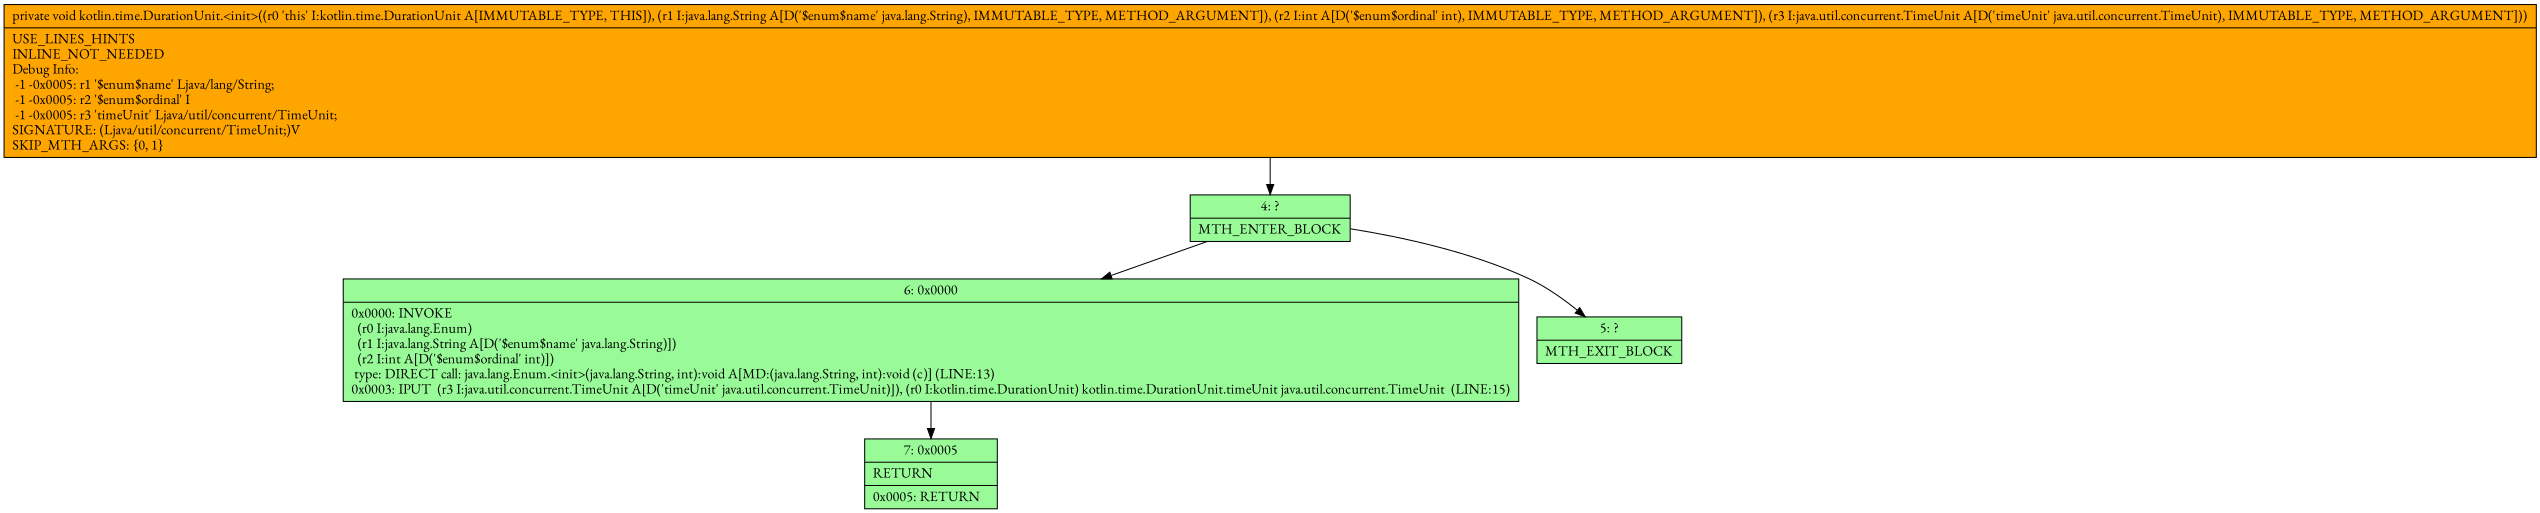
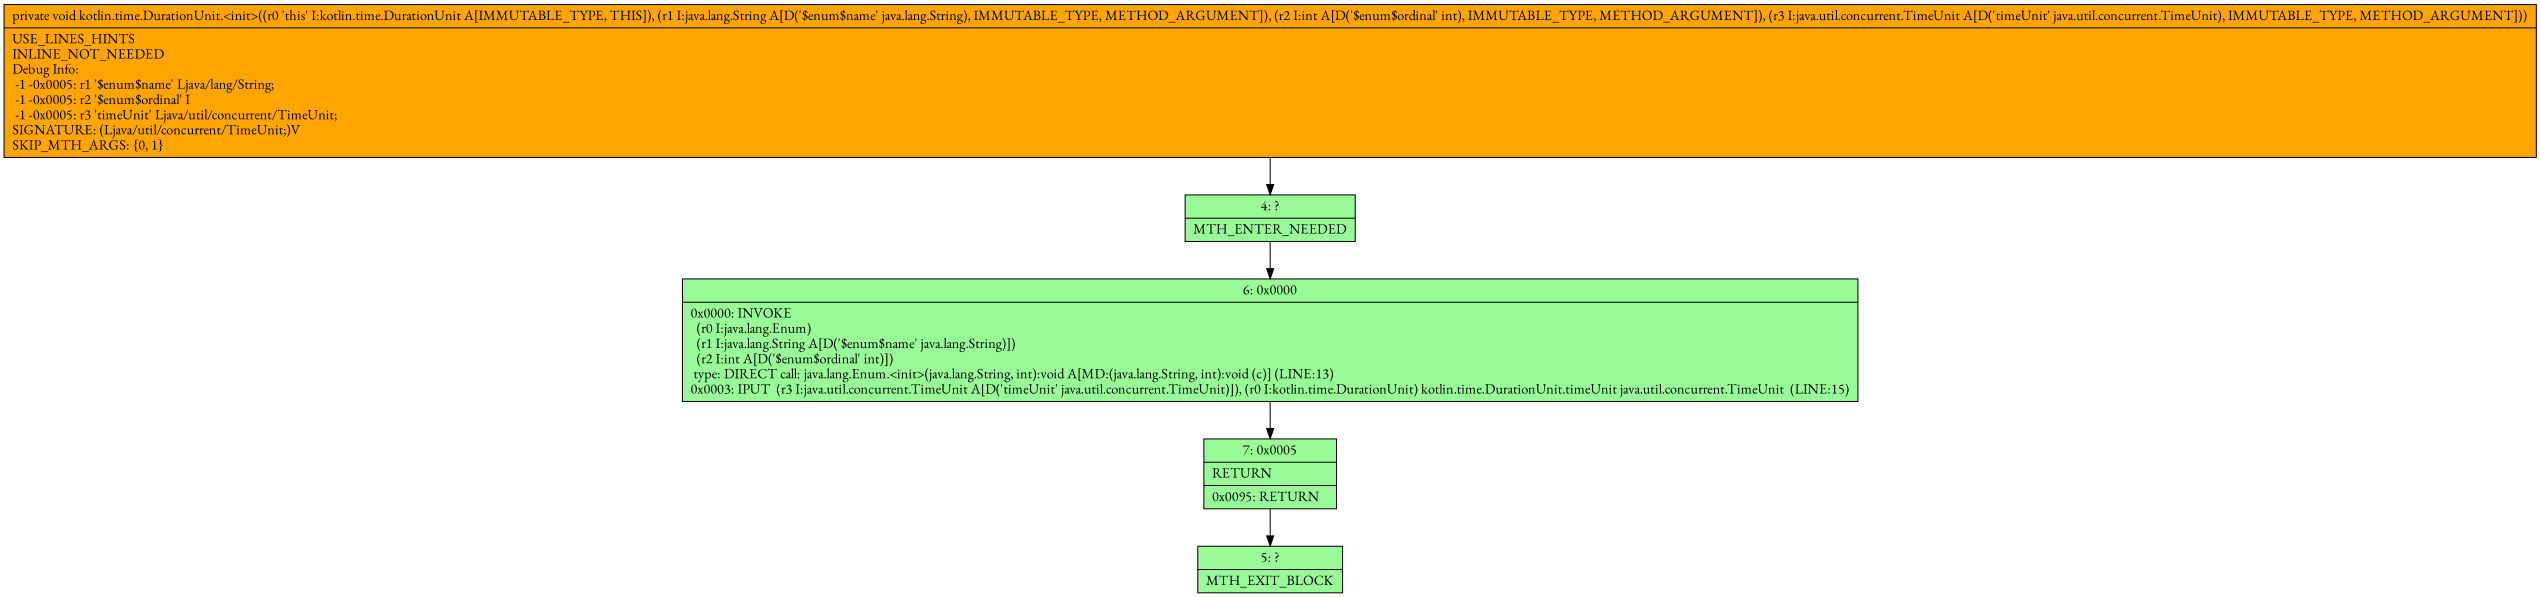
  digraph {
    fontname="EB Garamond"
    node [fillcolor=palegreen fontname="EB Garamond" shape=record style=filled]
    edge [fontname="EB Garamond"]
-   n1 [label="{4\:\ ?|MTH_ENTER_BLOCK\l}"]
+   n1 [label="{4\:\ ?|MTH_ENTER_NEEDED\l}"]
    n2 [label="{6\:\ 0x0000|0x0000: INVOKE  \l  (r0 I:java.lang.Enum)\l  (r1 I:java.lang.String A[D('$enum$name' java.lang.String)])\l  (r2 I:int A[D('$enum$ordinal' int)])\l type: DIRECT call: java.lang.Enum.\<init\>(java.lang.String, int):void A[MD:(java.lang.String, int):void (c)] (LINE:13)\l0x0003: IPUT  (r3 I:java.util.concurrent.TimeUnit A[D('timeUnit' java.util.concurrent.TimeUnit)]), (r0 I:kotlin.time.DurationUnit) kotlin.time.DurationUnit.timeUnit java.util.concurrent.TimeUnit  (LINE:15)\l}"]
-   n3 [label="{7\:\ 0x0005|RETURN\l|0x0005: RETURN   \l}"]
+   n3 [label="{7\:\ 0x0005|RETURN\l|0x0095: RETURN   \l}"]
    n4 [label="{5\:\ ?|MTH_EXIT_BLOCK\l}"]
    n5 [fillcolor=orange label="{private void kotlin.time.DurationUnit.\<init\>((r0 'this' I:kotlin.time.DurationUnit A[IMMUTABLE_TYPE, THIS]), (r1 I:java.lang.String A[D('$enum$name' java.lang.String), IMMUTABLE_TYPE, METHOD_ARGUMENT]), (r2 I:int A[D('$enum$ordinal' int), IMMUTABLE_TYPE, METHOD_ARGUMENT]), (r3 I:java.util.concurrent.TimeUnit A[D('timeUnit' java.util.concurrent.TimeUnit), IMMUTABLE_TYPE, METHOD_ARGUMENT]))  | USE_LINES_HINTS\lINLINE_NOT_NEEDED\lDebug Info:\l  \-1 \-0x0005: r1 '$enum$name' Ljava\/lang\/String;\l  \-1 \-0x0005: r2 '$enum$ordinal' I\l  \-1 \-0x0005: r3 'timeUnit' Ljava\/util\/concurrent\/TimeUnit;\lSIGNATURE: (Ljava\/util\/concurrent\/TimeUnit;)V\lSKIP_MTH_ARGS: \{0, 1\}\l}"]
    n1 -> n2
    n2 -> n3
-   n1 -> n4
+   n3 -> n4
    n5 -> n1
  }
